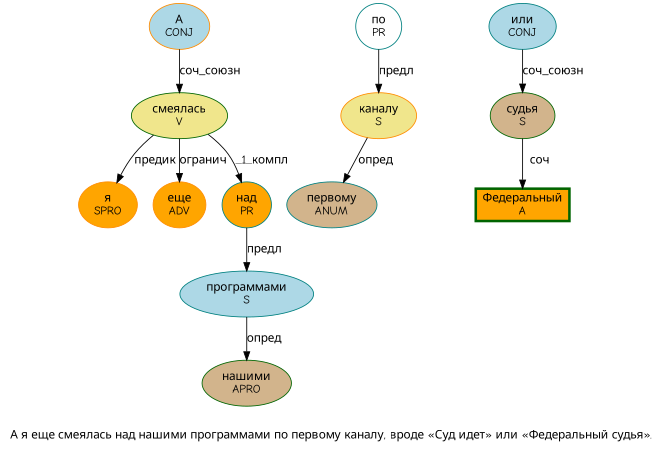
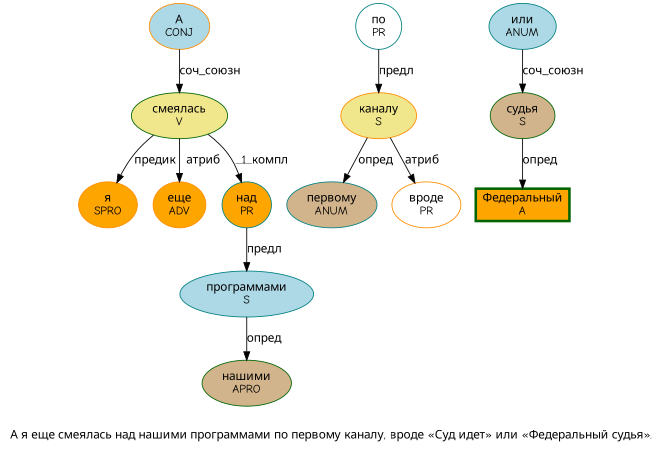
  digraph {
    fontname="Comic Neue"
    label="А я еще смеялась над нашими программами по первому каналу, вроде «Суд идет» или «Федеральный судья»."
    node [color=darkorange fillcolor=orange fontname="Comic Neue" penwidth=1 shape=ellipse style=filled]
    edge [fontname="Comic Neue"]
    n1 [fillcolor=lightblue label="А\nCONJ"]
    n2 [color=darkgreen fillcolor=khaki label="смеялась\nV"]
    n3 [label="я\nSPRO"]
    n4 [label="еще\nADV"]
    n5 [color=teal label="над\nPR"]
    n6 [color=teal fillcolor=lightblue label="программами\nS"]
    n7 [color=darkgreen fillcolor=tan label="нашими\nAPRO"]
    n8 [color=teal fillcolor=white label="по\nPR"]
    n9 [fillcolor=khaki label="каналу\nS"]
    n10 [color=teal fillcolor=tan label="первому\nANUM"]
-   n12 [color=teal fillcolor=lightblue label="или\nCONJ"]
+   n11 [fillcolor=white label="вроде\nPR"]
+   n12 [color=teal fillcolor=lightblue label="или\nANUM"]
    n13 [color=darkgreen fillcolor=tan label="судья\nS"]
    n14 [color=darkgreen label="Федеральный\nA" penwidth=3 shape=box]
    n1 -> n2 [label="соч_союзн"]
    n2 -> n3 [label="предик"]
-   n2 -> n4 [label="огранич"]
+   n2 -> n4 [label="атриб"]
    n2 -> n5 [label="_1_компл"]
    n5 -> n6 [label="предл"]
    n6 -> n7 [label="опред"]
    n8 -> n9 [label="предл"]
    n9 -> n10 [label="опред"]
+   n9 -> n11 [label="атриб"]
    n12 -> n13 [label="соч_союзн"]
-   n13 -> n14 [label="соч"]
+   n13 -> n14 [label="опред"]
  }
